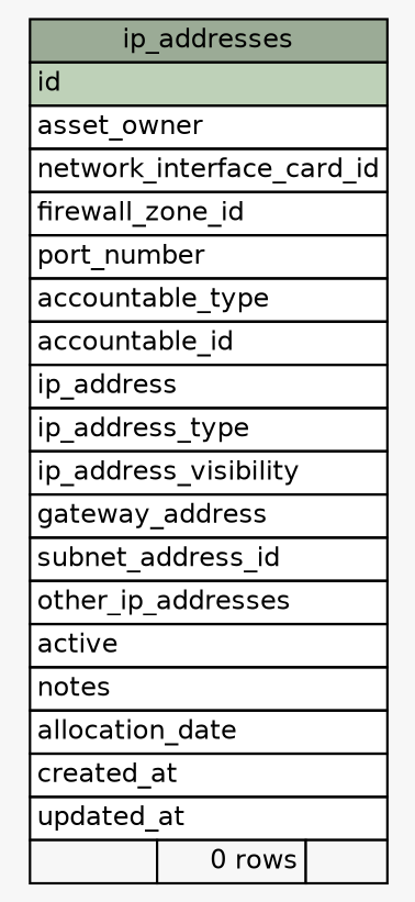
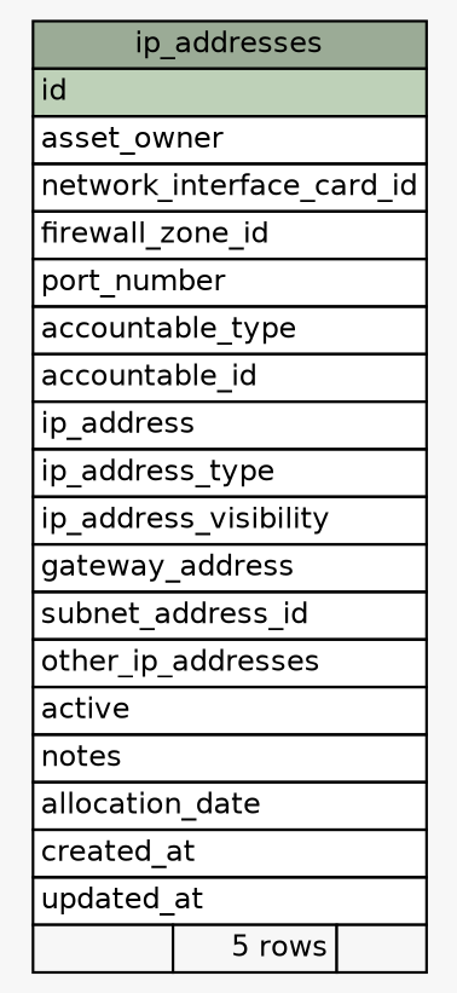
  digraph {
    bgcolor="#f7f7f7"
    fontname=Helvetica
    fontsize=11
    nodesep=0.18
    rankdir=TB
    ranksep=0.46
-   n1 [fontname=Helvetica fontsize=11 label=<     <TABLE BORDER="0" CELLBORDER="1" CELLSPACING="0" BGCOLOR="#ffffff">       <TR><TD COLSPAN="3" BGCOLOR="#9bab96" ALIGN="CENTER">ip_addresses</TD></TR>       <TR><TD PORT="id" COLSPAN="3" BGCOLOR="#bed1b8" ALIGN="LEFT">id</TD></TR>       <TR><TD PORT="asset_owner" COLSPAN="3" ALIGN="LEFT">asset_owner</TD></TR>       <TR><TD PORT="network_interface_card_id" COLSPAN="3" ALIGN="LEFT">network_interface_card_id</TD></TR>       <TR><TD PORT="firewall_zone_id" COLSPAN="3" ALIGN="LEFT">firewall_zone_id</TD></TR>       <TR><TD PORT="port_number" COLSPAN="3" ALIGN="LEFT">port_number</TD></TR>       <TR><TD PORT="accountable_type" COLSPAN="3" ALIGN="LEFT">accountable_type</TD></TR>       <TR><TD PORT="accountable_id" COLSPAN="3" ALIGN="LEFT">accountable_id</TD></TR>       <TR><TD PORT="ip_address" COLSPAN="3" ALIGN="LEFT">ip_address</TD></TR>       <TR><TD PORT="ip_address_type" COLSPAN="3" ALIGN="LEFT">ip_address_type</TD></TR>       <TR><TD PORT="ip_address_visibility" COLSPAN="3" ALIGN="LEFT">ip_address_visibility</TD></TR>       <TR><TD PORT="gateway_address" COLSPAN="3" ALIGN="LEFT">gateway_address</TD></TR>       <TR><TD PORT="subnet_address_id" COLSPAN="3" ALIGN="LEFT">subnet_address_id</TD></TR>       <TR><TD PORT="other_ip_addresses" COLSPAN="3" ALIGN="LEFT">other_ip_addresses</TD></TR>       <TR><TD PORT="active" COLSPAN="3" ALIGN="LEFT">active</TD></TR>       <TR><TD PORT="notes" COLSPAN="3" ALIGN="LEFT">notes</TD></TR>       <TR><TD PORT="allocation_date" COLSPAN="3" ALIGN="LEFT">allocation_date</TD></TR>       <TR><TD PORT="created_at" COLSPAN="3" ALIGN="LEFT">created_at</TD></TR>       <TR><TD PORT="updated_at" COLSPAN="3" ALIGN="LEFT">updated_at</TD></TR>       <TR><TD ALIGN="LEFT" BGCOLOR="#f7f7f7">  </TD><TD ALIGN="RIGHT" BGCOLOR="#f7f7f7">0 rows</TD><TD ALIGN="RIGHT" BGCOLOR="#f7f7f7">  </TD></TR>     </TABLE>> shape=plaintext]
+   n1 [fontname=Helvetica fontsize=11 label=<     <TABLE BORDER="0" CELLBORDER="1" CELLSPACING="0" BGCOLOR="#ffffff">       <TR><TD COLSPAN="3" BGCOLOR="#9bab96" ALIGN="CENTER">ip_addresses</TD></TR>       <TR><TD PORT="id" COLSPAN="3" BGCOLOR="#bed1b8" ALIGN="LEFT">id</TD></TR>       <TR><TD PORT="asset_owner" COLSPAN="3" ALIGN="LEFT">asset_owner</TD></TR>       <TR><TD PORT="network_interface_card_id" COLSPAN="3" ALIGN="LEFT">network_interface_card_id</TD></TR>       <TR><TD PORT="firewall_zone_id" COLSPAN="3" ALIGN="LEFT">firewall_zone_id</TD></TR>       <TR><TD PORT="port_number" COLSPAN="3" ALIGN="LEFT">port_number</TD></TR>       <TR><TD PORT="accountable_type" COLSPAN="3" ALIGN="LEFT">accountable_type</TD></TR>       <TR><TD PORT="accountable_id" COLSPAN="3" ALIGN="LEFT">accountable_id</TD></TR>       <TR><TD PORT="ip_address" COLSPAN="3" ALIGN="LEFT">ip_address</TD></TR>       <TR><TD PORT="ip_address_type" COLSPAN="3" ALIGN="LEFT">ip_address_type</TD></TR>       <TR><TD PORT="ip_address_visibility" COLSPAN="3" ALIGN="LEFT">ip_address_visibility</TD></TR>       <TR><TD PORT="gateway_address" COLSPAN="3" ALIGN="LEFT">gateway_address</TD></TR>       <TR><TD PORT="subnet_address_id" COLSPAN="3" ALIGN="LEFT">subnet_address_id</TD></TR>       <TR><TD PORT="other_ip_addresses" COLSPAN="3" ALIGN="LEFT">other_ip_addresses</TD></TR>       <TR><TD PORT="active" COLSPAN="3" ALIGN="LEFT">active</TD></TR>       <TR><TD PORT="notes" COLSPAN="3" ALIGN="LEFT">notes</TD></TR>       <TR><TD PORT="allocation_date" COLSPAN="3" ALIGN="LEFT">allocation_date</TD></TR>       <TR><TD PORT="created_at" COLSPAN="3" ALIGN="LEFT">created_at</TD></TR>       <TR><TD PORT="updated_at" COLSPAN="3" ALIGN="LEFT">updated_at</TD></TR>       <TR><TD ALIGN="LEFT" BGCOLOR="#f7f7f7">  </TD><TD ALIGN="RIGHT" BGCOLOR="#f7f7f7">5 rows</TD><TD ALIGN="RIGHT" BGCOLOR="#f7f7f7">  </TD></TR>     </TABLE>> shape=plaintext]
  }
